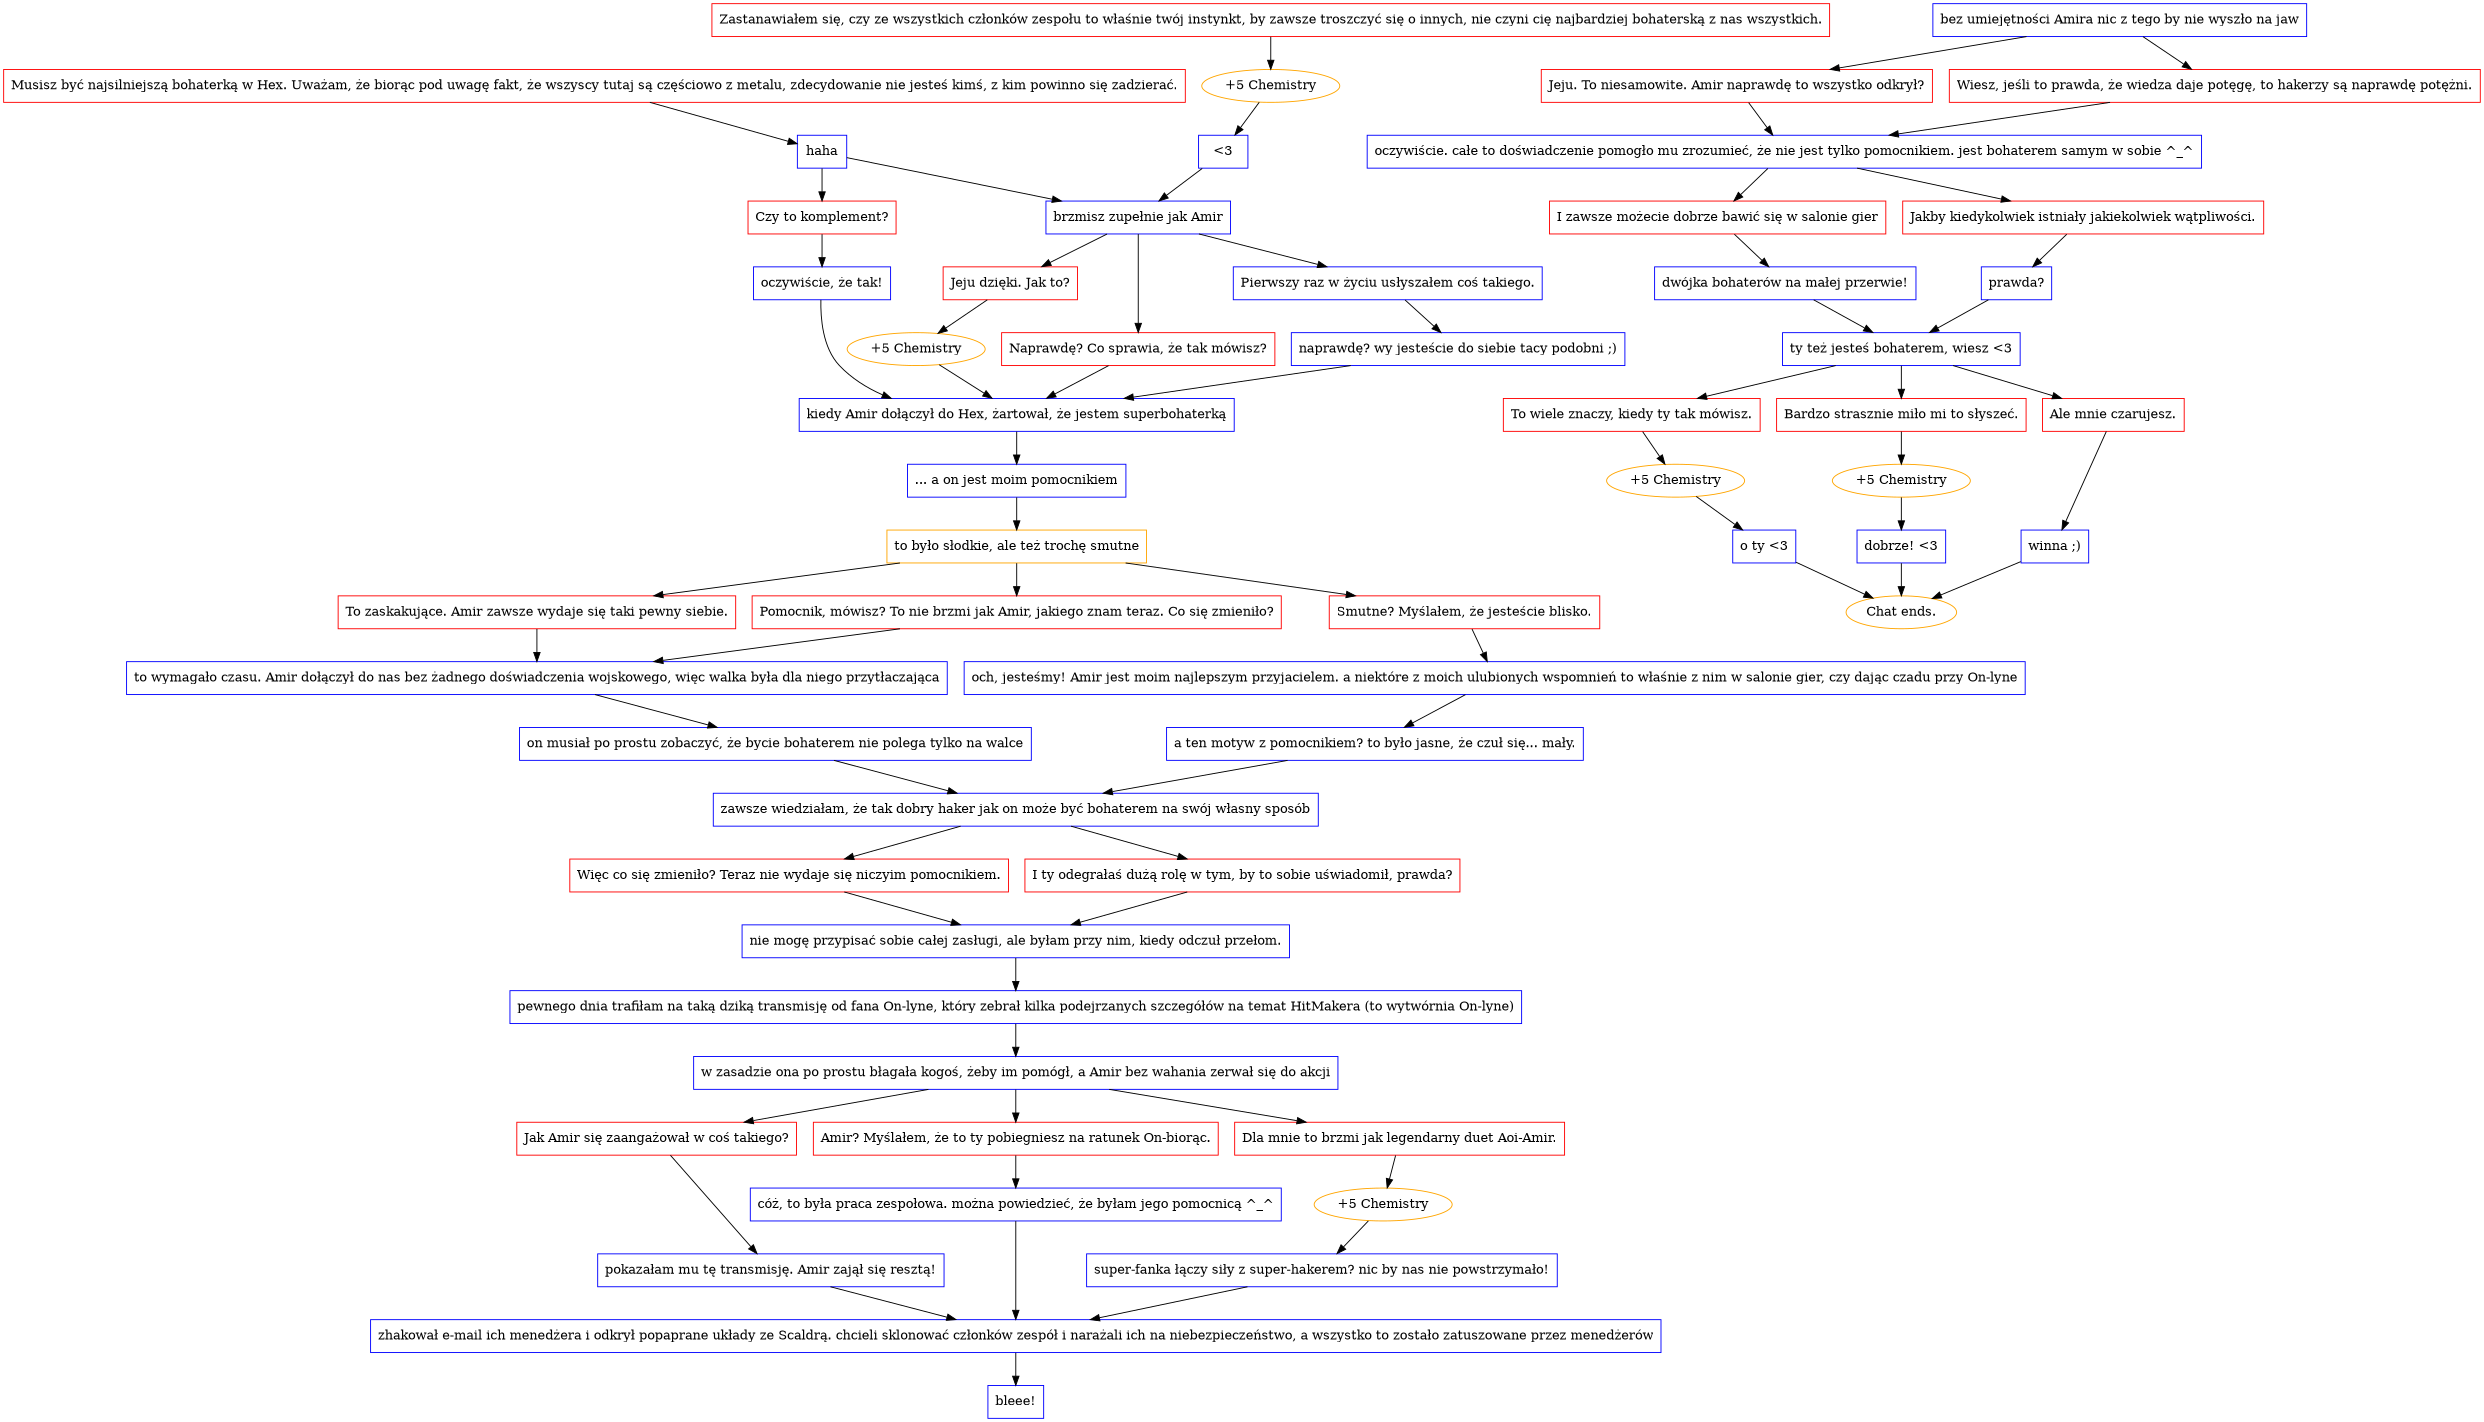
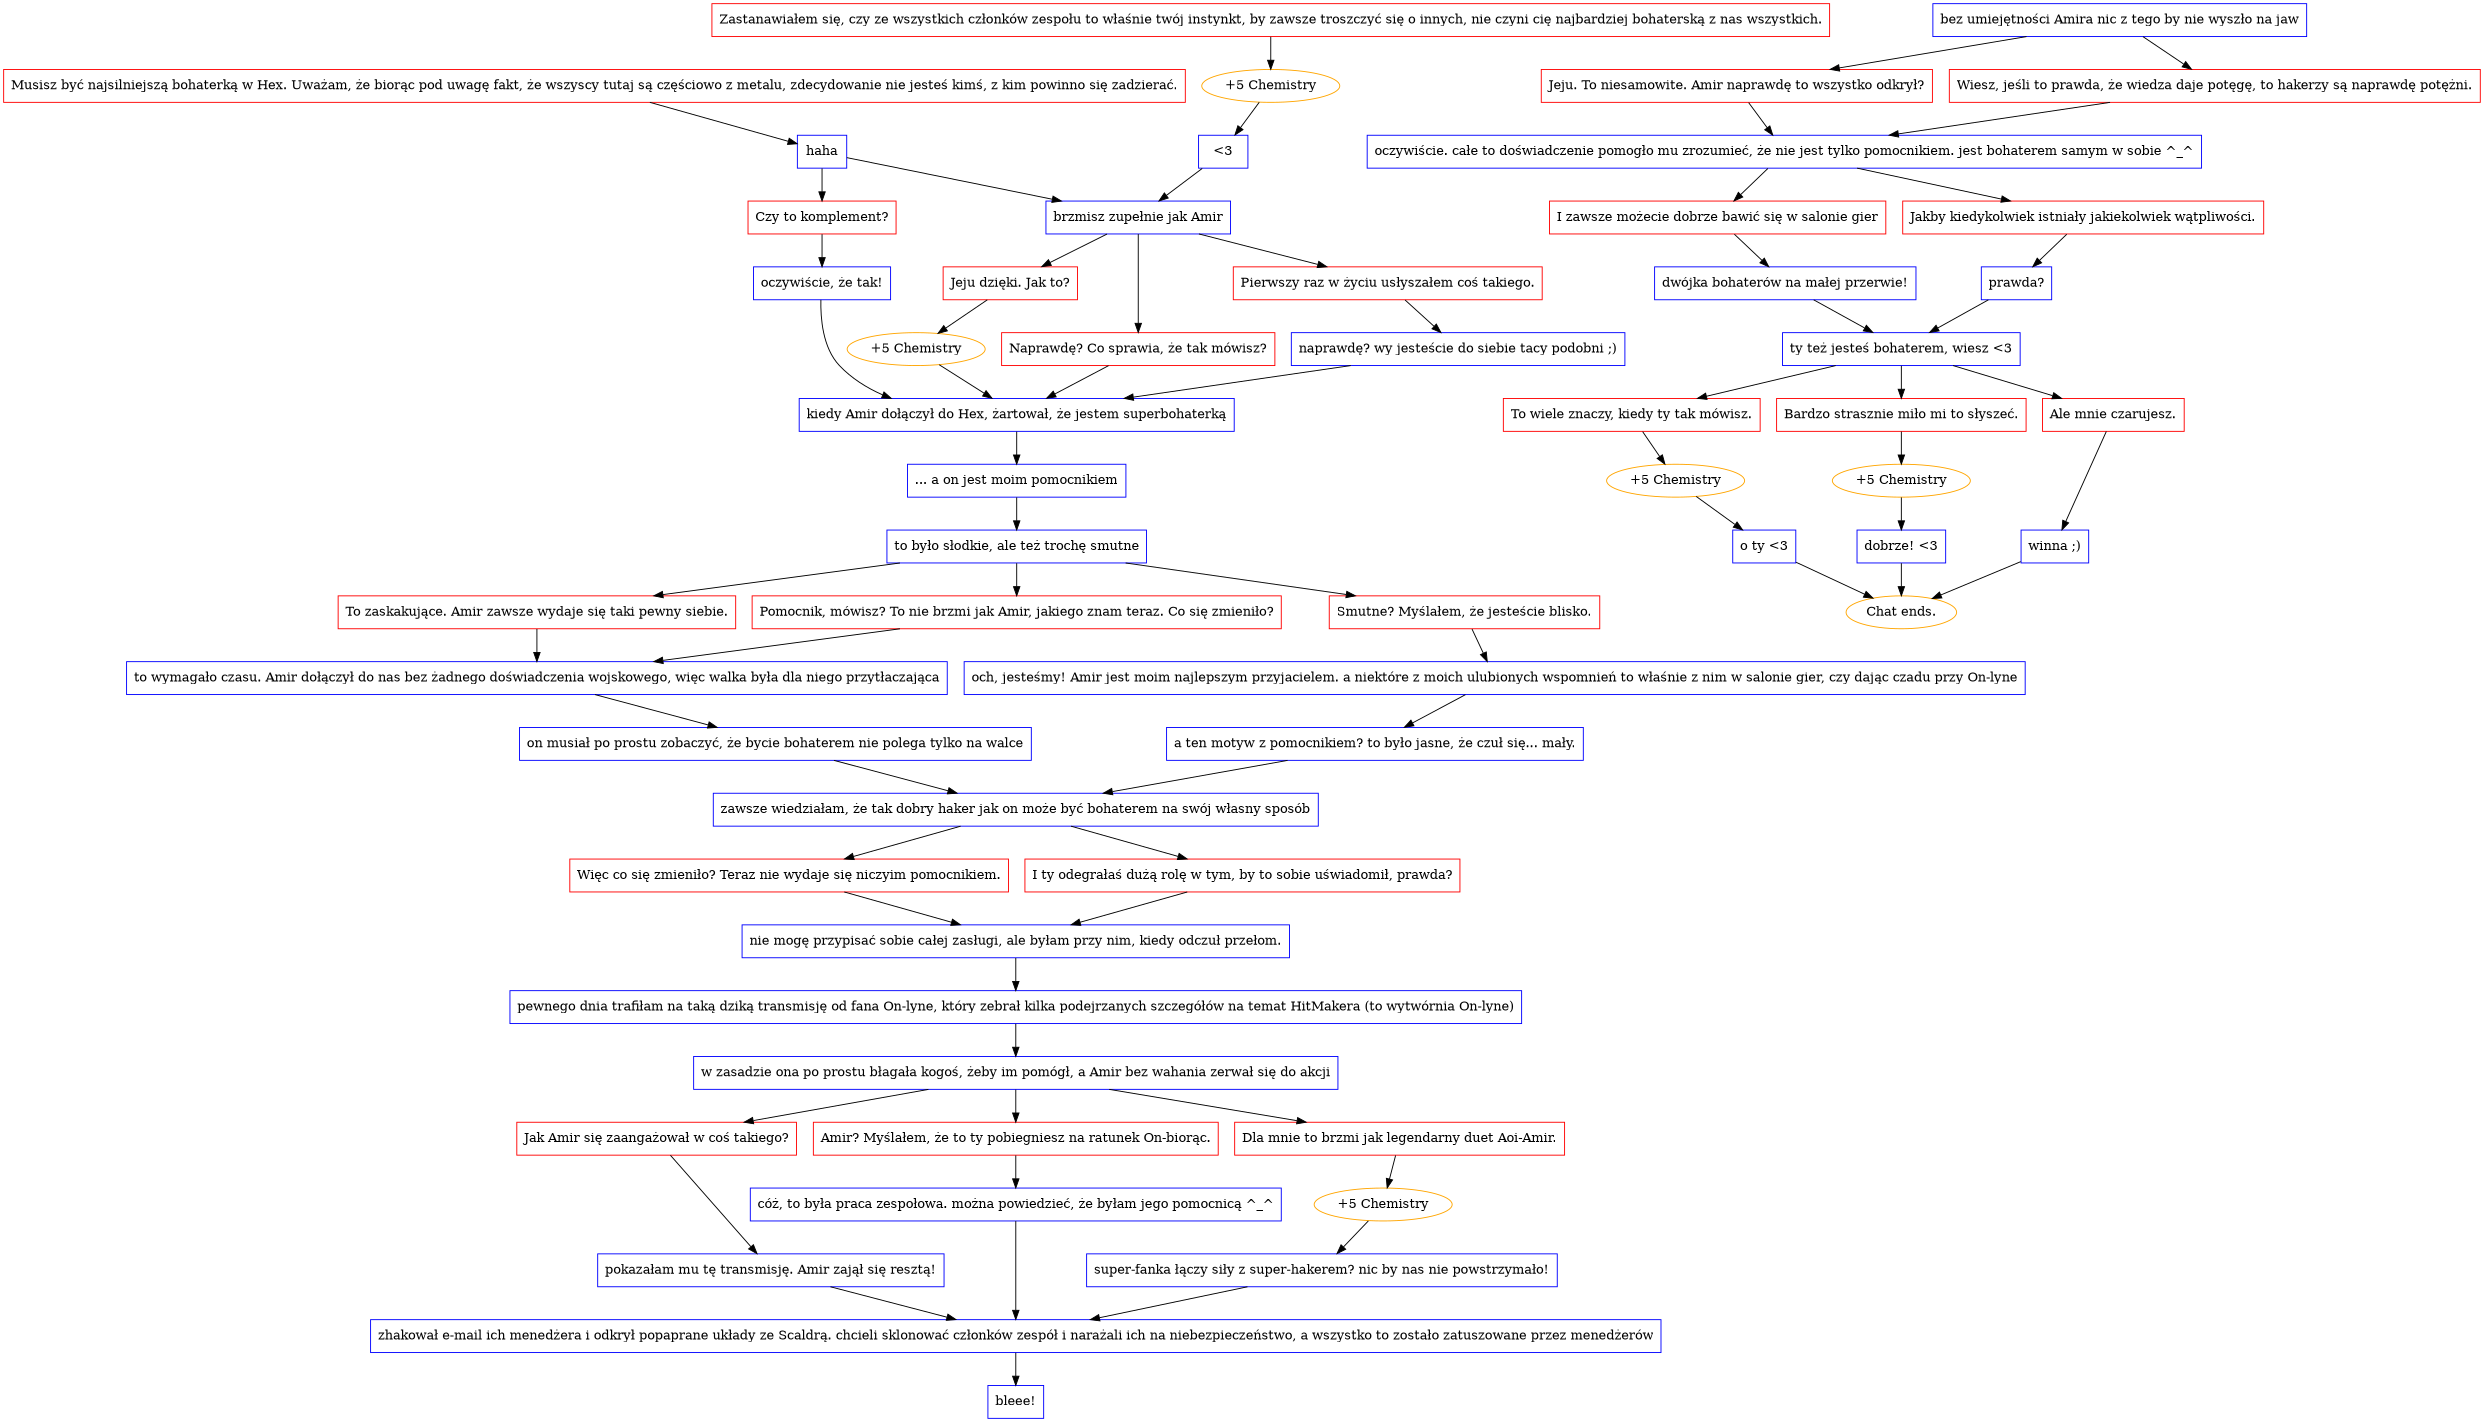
  digraph {
    node [color=blue shape=box]
    n1 [color=red label="Musisz być najsilniejszą bohaterką w Hex. Uważam, że biorąc pod uwagę fakt, że wszyscy tutaj są częściowo z metalu, zdecydowanie nie jesteś kimś, z kim powinno się zadzierać."]
    n2 [label=haha]
    n3 [color=red label="Zastanawiałem się, czy ze wszystkich członków zespołu to właśnie twój instynkt, by zawsze troszczyć się o innych, nie czyni cię najbardziej bohaterską z nas wszystkich."]
    n4 [color=orange label="+5 Chemistry" shape=""]
    n5 [label="brzmisz zupełnie jak Amir"]
    n6 [color=red label="Czy to komplement?"]
    n7 [label="<3"]
-   n8 [label="Pierwszy raz w życiu usłyszałem coś takiego."]
+   n8 [color=red label="Pierwszy raz w życiu usłyszałem coś takiego."]
    n9 [color=red label="Jeju dzięki. Jak to?"]
    n10 [color=red label="Naprawdę? Co sprawia, że tak mówisz?"]
    n11 [label="naprawdę? wy jesteście do siebie tacy podobni ;)"]
    n12 [color=orange label="+5 Chemistry" shape=""]
    n13 [label="kiedy Amir dołączył do Hex, żartował, że jestem superbohaterką"]
    n14 [label="oczywiście, że tak!"]
    n15 [label="... a on jest moim pomocnikiem"]
-   n16 [color=orange label="to było słodkie, ale też trochę smutne"]
+   n16 [label="to było słodkie, ale też trochę smutne"]
    n17 [color=red label="To zaskakujące. Amir zawsze wydaje się taki pewny siebie."]
    n18 [color=red label="Pomocnik, mówisz? To nie brzmi jak Amir, jakiego znam teraz. Co się zmieniło?"]
    n19 [color=red label="Smutne? Myślałem, że jesteście blisko."]
    n20 [label="to wymagało czasu. Amir dołączył do nas bez żadnego doświadczenia wojskowego, więc walka była dla niego przytłaczająca"]
    n21 [label="och, jesteśmy! Amir jest moim najlepszym przyjacielem. a niektóre z moich ulubionych wspomnień to właśnie z nim w salonie gier, czy dając czadu przy On-lyne"]
    n22 [label="on musiał po prostu zobaczyć, że bycie bohaterem nie polega tylko na walce"]
    n23 [label="a ten motyw z pomocnikiem? to było jasne, że czuł się... mały."]
    n24 [label="zawsze wiedziałam, że tak dobry haker jak on może być bohaterem na swój własny sposób"]
    n25 [color=red label="Więc co się zmieniło? Teraz nie wydaje się niczyim pomocnikiem."]
    n26 [color=red label="I ty odegrałaś dużą rolę w tym, by to sobie uświadomił, prawda?"]
    n27 [label="nie mogę przypisać sobie całej zasługi, ale byłam przy nim, kiedy odczuł przełom."]
    n28 [label="pewnego dnia trafiłam na taką dziką transmisję od fana On-lyne, który zebrał kilka podejrzanych szczegółów na temat HitMakera (to wytwórnia On-lyne)"]
    n29 [label="w zasadzie ona po prostu błagała kogoś, żeby im pomógł, a Amir bez wahania zerwał się do akcji"]
    n30 [color=red label="Jak Amir się zaangażował w coś takiego?"]
    n31 [color=red label="Amir? Myślałem, że to ty pobiegniesz na ratunek On-biorąc."]
    n32 [color=red label="Dla mnie to brzmi jak legendarny duet Aoi-Amir."]
    n33 [label="pokazałam mu tę transmisję. Amir zajął się resztą!"]
    n34 [label="cóż, to była praca zespołowa. można powiedzieć, że byłam jego pomocnicą ^_^"]
    n35 [color=orange label="+5 Chemistry" shape=""]
    n36 [label="zhakował e-mail ich menedżera i odkrył popaprane układy ze Scaldrą. chcieli sklonować członków zespół i narażali ich na niebezpieczeństwo, a wszystko to zostało zatuszowane przez menedżerów"]
    n37 [label="super-fanka łączy siły z super-hakerem? nic by nas nie powstrzymało!"]
    n38 [label="bleee!"]
    n39 [label="bez umiejętności Amira nic z tego by nie wyszło na jaw"]
    n40 [color=red label="Jeju. To niesamowite. Amir naprawdę to wszystko odkrył?"]
    n41 [color=red label="Wiesz, jeśli to prawda, że wiedza daje potęgę, to hakerzy są naprawdę potężni."]
    n42 [label="oczywiście. całe to doświadczenie pomogło mu zrozumieć, że nie jest tylko pomocnikiem. jest bohaterem samym w sobie ^_^"]
    n43 [color=red label="I zawsze możecie dobrze bawić się w salonie gier"]
    n44 [color=red label="Jakby kiedykolwiek istniały jakiekolwiek wątpliwości."]
    n45 [label="dwójka bohaterów na małej przerwie!"]
    n46 [label="prawda?"]
    n47 [label="ty też jesteś bohaterem, wiesz <3"]
    n48 [color=red label="To wiele znaczy, kiedy ty tak mówisz."]
    n49 [color=red label="Bardzo strasznie miło mi to słyszeć."]
    n50 [color=red label="Ale mnie czarujesz."]
    n51 [color=orange label="+5 Chemistry" shape=""]
    n52 [color=orange label="+5 Chemistry" shape=""]
    n53 [label="winna ;)"]
    n54 [label="o ty <3"]
    n55 [label="dobrze! <3"]
    "Chat ends." [color=orange shape=""]
    n1 -> n2
    n2 -> n5
    n2 -> n6
    n3 -> n4
    n4 -> n7
    n5 -> n8
    n5 -> n9
    n5 -> n10
    n6 -> n14
    n7 -> n5
    n8 -> n11
    n9 -> n12
    n10 -> n13
    n11 -> n13
    n12 -> n13
    n13 -> n15
    n14 -> n13
    n15 -> n16
    n16 -> n17
    n16 -> n18
    n16 -> n19
    n17 -> n20
    n18 -> n20
    n19 -> n21
    n20 -> n22
    n21 -> n23
    n22 -> n24
    n23 -> n24
    n24 -> n25
    n24 -> n26
    n25 -> n27
    n26 -> n27
    n27 -> n28
    n28 -> n29
    n29 -> n30
    n29 -> n31
    n29 -> n32
    n30 -> n33
    n31 -> n34
    n32 -> n35
    n33 -> n36
    n34 -> n36
    n35 -> n37
    n36 -> n38
    n37 -> n36
    n39 -> n40
    n39 -> n41
    n40 -> n42
    n41 -> n42
    n42 -> n43
    n42 -> n44
    n43 -> n45
    n44 -> n46
    n45 -> n47
    n46 -> n47
    n47 -> n48
    n47 -> n49
    n47 -> n50
    n48 -> n51
    n49 -> n52
    n50 -> n53
    n51 -> n54
    n52 -> n55
    n53 -> "Chat ends."
    n54 -> "Chat ends."
    n55 -> "Chat ends."
  }
